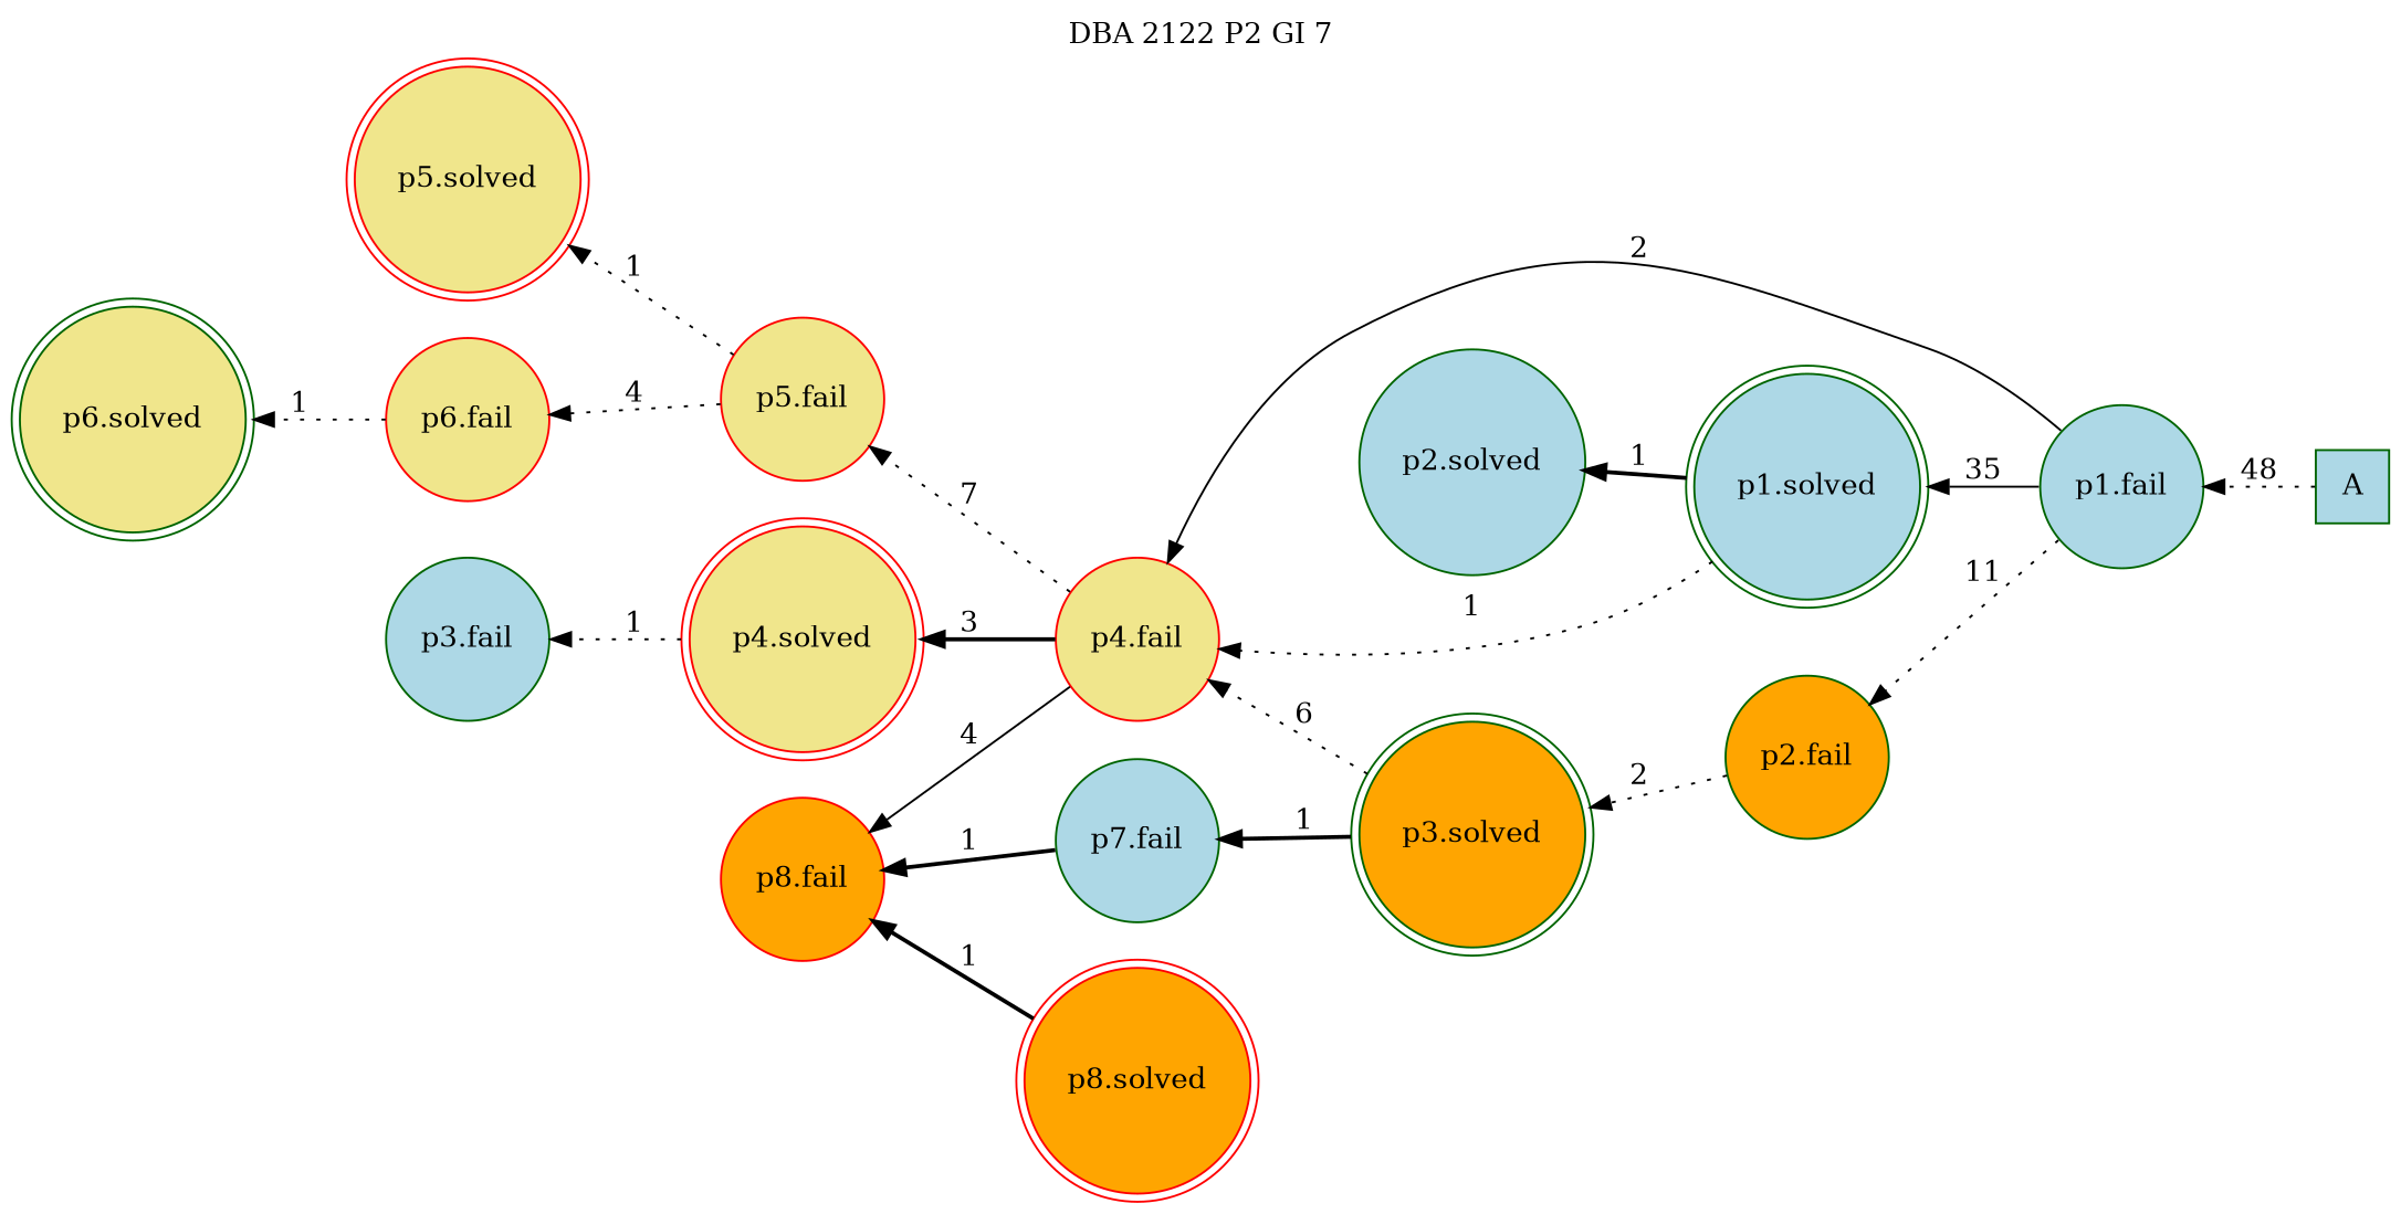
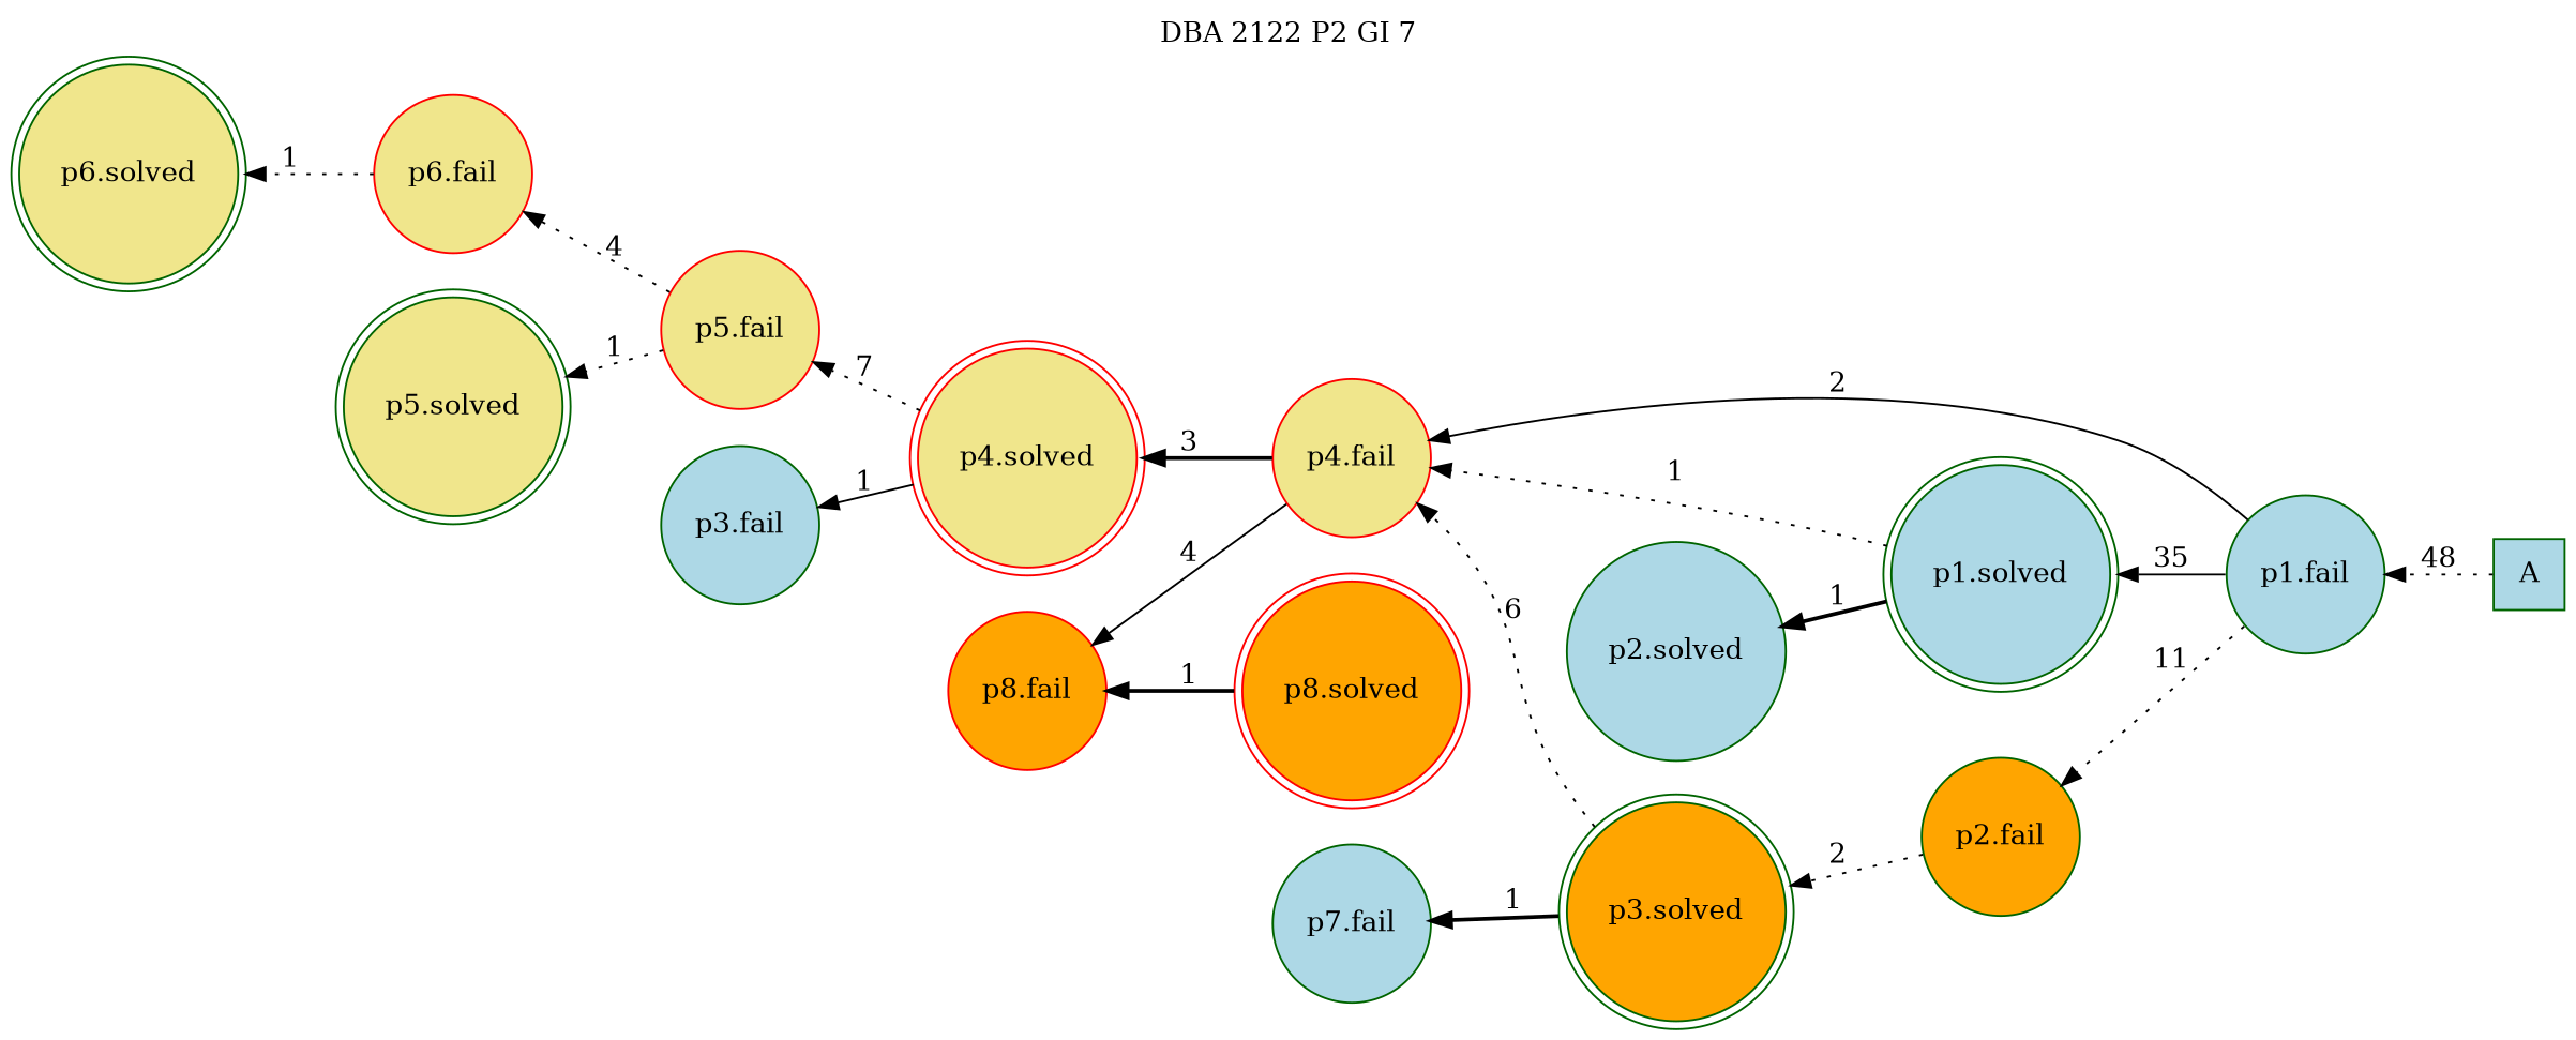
  digraph {
    label=" DBA 2122 P2 GI 7 "
    labelloc=tl
    rankdir=RL
    node [color=darkgreen fillcolor=lightblue shape=circle style=filled]
    edge [style=dotted]
    n1 [label=A shape=square]
    n2 [label="p1.fail"]
    n3 [label="p1.solved" shape=doublecircle]
    n4 [fillcolor=orange label="p2.fail"]
    n5 [color=red fillcolor=khaki label="p4.fail"]
    n6 [label="p2.solved"]
    n7 [fillcolor=orange label="p3.solved" shape=doublecircle]
    n8 [color=red fillcolor=khaki label="p4.solved" shape=doublecircle]
    n9 [color=red fillcolor=orange label="p8.fail"]
    n10 [label="p7.fail"]
    n11 [color=red fillcolor=khaki label="p5.fail"]
    n12 [label="p3.fail"]
    n13 [color=red fillcolor=khaki label="p6.fail"]
-   n14 [color=red fillcolor=khaki label="p5.solved" shape=doublecircle]
+   n14 [fillcolor=khaki label="p5.solved" shape=doublecircle]
    n15 [fillcolor=khaki label="p6.solved" shape=doublecircle]
    n16 [color=red fillcolor=orange label="p8.solved" shape=doublecircle]
    n1 -> n2 [label=48]
    n2 -> n3 [label=35 style=solid]
    n2 -> n4 [label=11]
    n2 -> n5 [label=2 style=solid]
    n3 -> n5 [label=1]
    n3 -> n6 [label=1 style=bold]
    n4 -> n7 [label=2]
    n5 -> n8 [label=3 style=bold]
    n5 -> n9 [label=4 style=solid]
    n7 -> n5 [label=6]
    n7 -> n10 [label=1 style=bold]
-   n5 -> n11 [label=7]
-   n8 -> n12 [label=1]
-   n10 -> n9 [label=1 style=bold]
+   n8 -> n11 [label=7]
+   n8 -> n12 [label=1 style=solid]
    n11 -> n13 [label=4]
    n11 -> n14 [label=1]
    n13 -> n15 [label=1]
    n16 -> n9 [label=1 style=bold]
  }
